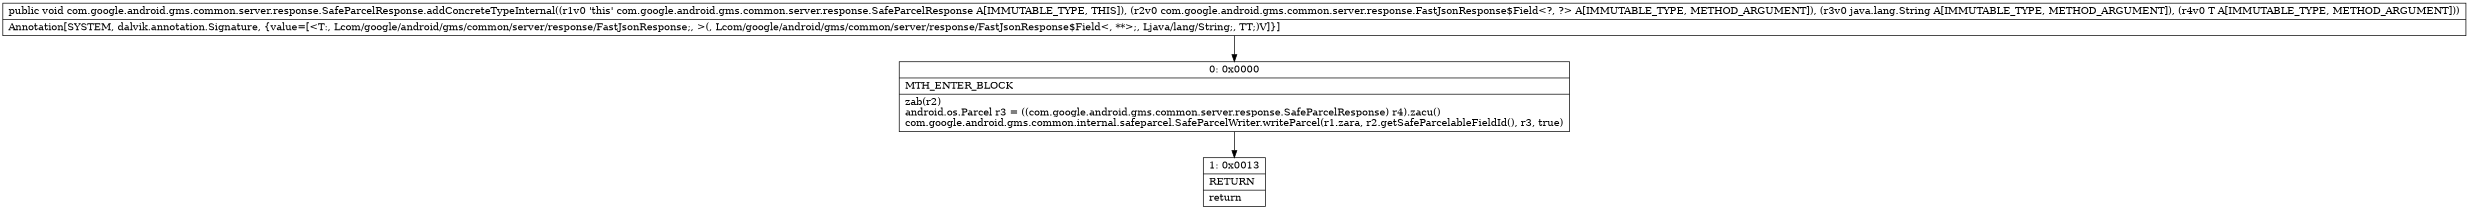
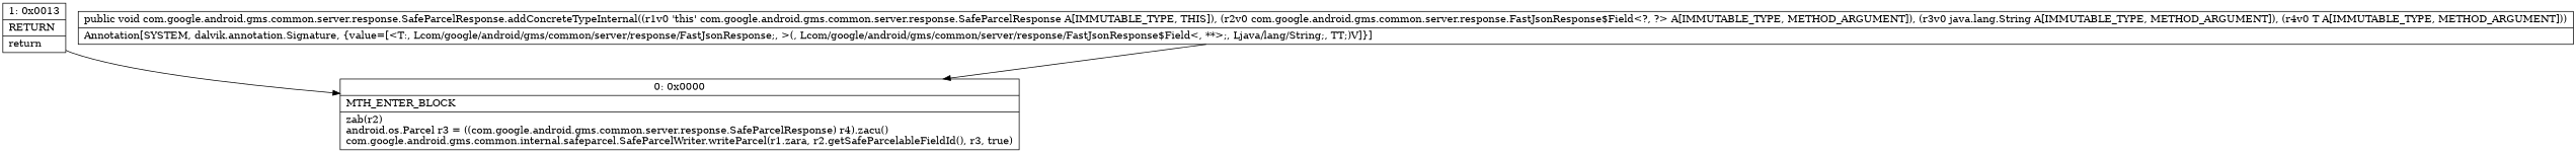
  digraph {
    node [shape=record]
    n1 [label="{0\:\ 0x0000|MTH_ENTER_BLOCK\l|zab(r2)\landroid.os.Parcel r3 = ((com.google.android.gms.common.server.response.SafeParcelResponse) r4).zacu()\lcom.google.android.gms.common.internal.safeparcel.SafeParcelWriter.writeParcel(r1.zara, r2.getSafeParcelableFieldId(), r3, true)\l}"]
    n2 [label="{1\:\ 0x0013|RETURN\l|return\l}"]
    n3 [label="{public void com.google.android.gms.common.server.response.SafeParcelResponse.addConcreteTypeInternal((r1v0 'this' com.google.android.gms.common.server.response.SafeParcelResponse A[IMMUTABLE_TYPE, THIS]), (r2v0 com.google.android.gms.common.server.response.FastJsonResponse$Field\<?, ?\> A[IMMUTABLE_TYPE, METHOD_ARGUMENT]), (r3v0 java.lang.String A[IMMUTABLE_TYPE, METHOD_ARGUMENT]), (r4v0 T A[IMMUTABLE_TYPE, METHOD_ARGUMENT]))  | Annotation[SYSTEM, dalvik.annotation.Signature, \{value=[\<T:, Lcom\/google\/android\/gms\/common\/server\/response\/FastJsonResponse;, \>(, Lcom\/google\/android\/gms\/common\/server\/response\/FastJsonResponse$Field\<, **\>;, Ljava\/lang\/String;, TT;)V]\}]\l}"]
-   n1 -> n2
+   n2 -> n1
    n3 -> n1
  }
